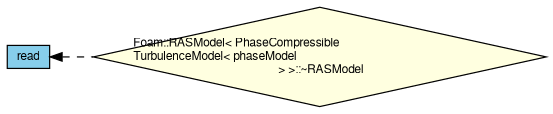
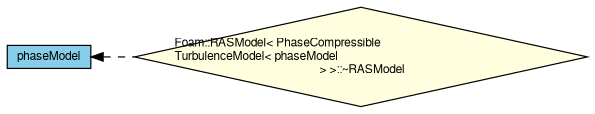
  digraph {
    rankdir=LR
    node [color=black fontname=FreeSans fontsize=10 style=filled]
-   n1 [fillcolor=skyblue fontcolor=black height=0.2 label=read shape=box width=0.4]
+   n1 [fillcolor=skyblue fontcolor=black height=0.2 label=phaseModel shape=box width=0.4]
    n2 [height=0.2 label="Foam::RASModel\< PhaseCompressible\lTurbulenceModel\< phaseModel\l \> \>::~RASModel" shape=diamond width=0.4 fillcolor=lightyellow]
    n1 -> n2 [color=black dir=back fontname=FreeSans fontsize=10 labelfontname=FreeSans labelfontsize=10 style=dashed]
  }
